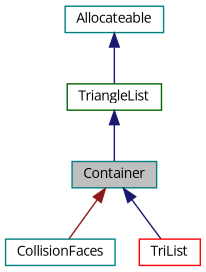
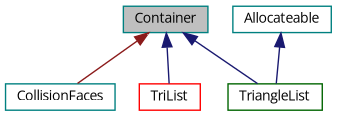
  digraph {
    fontname="Open Sans"
    node [color=teal fillcolor=white fontname="Open Sans" fontsize=10 shape=record style=filled]
    edge [color=midnightblue dir=back fontname="Open Sans" fontsize=10 labelfontname=Helvetica labelfontsize=10 style=solid]
    n1 [fillcolor=grey75 fontcolor=black height=0.2 label=Container width=0.4]
    n2 [height=0.2 label=CollisionFaces width=0.4]
    n3 [color=darkgreen height=0.2 label=TriangleList width=0.4]
    n4 [color=red height=0.2 label=TriList width=0.4]
    n5 [height=0.2 label=Allocateable width=0.4]
    n1 -> n2 [color=firebrick4]
-   n3 -> n1
+   n1 -> n3
    n1 -> n4
    n5 -> n3
  }
